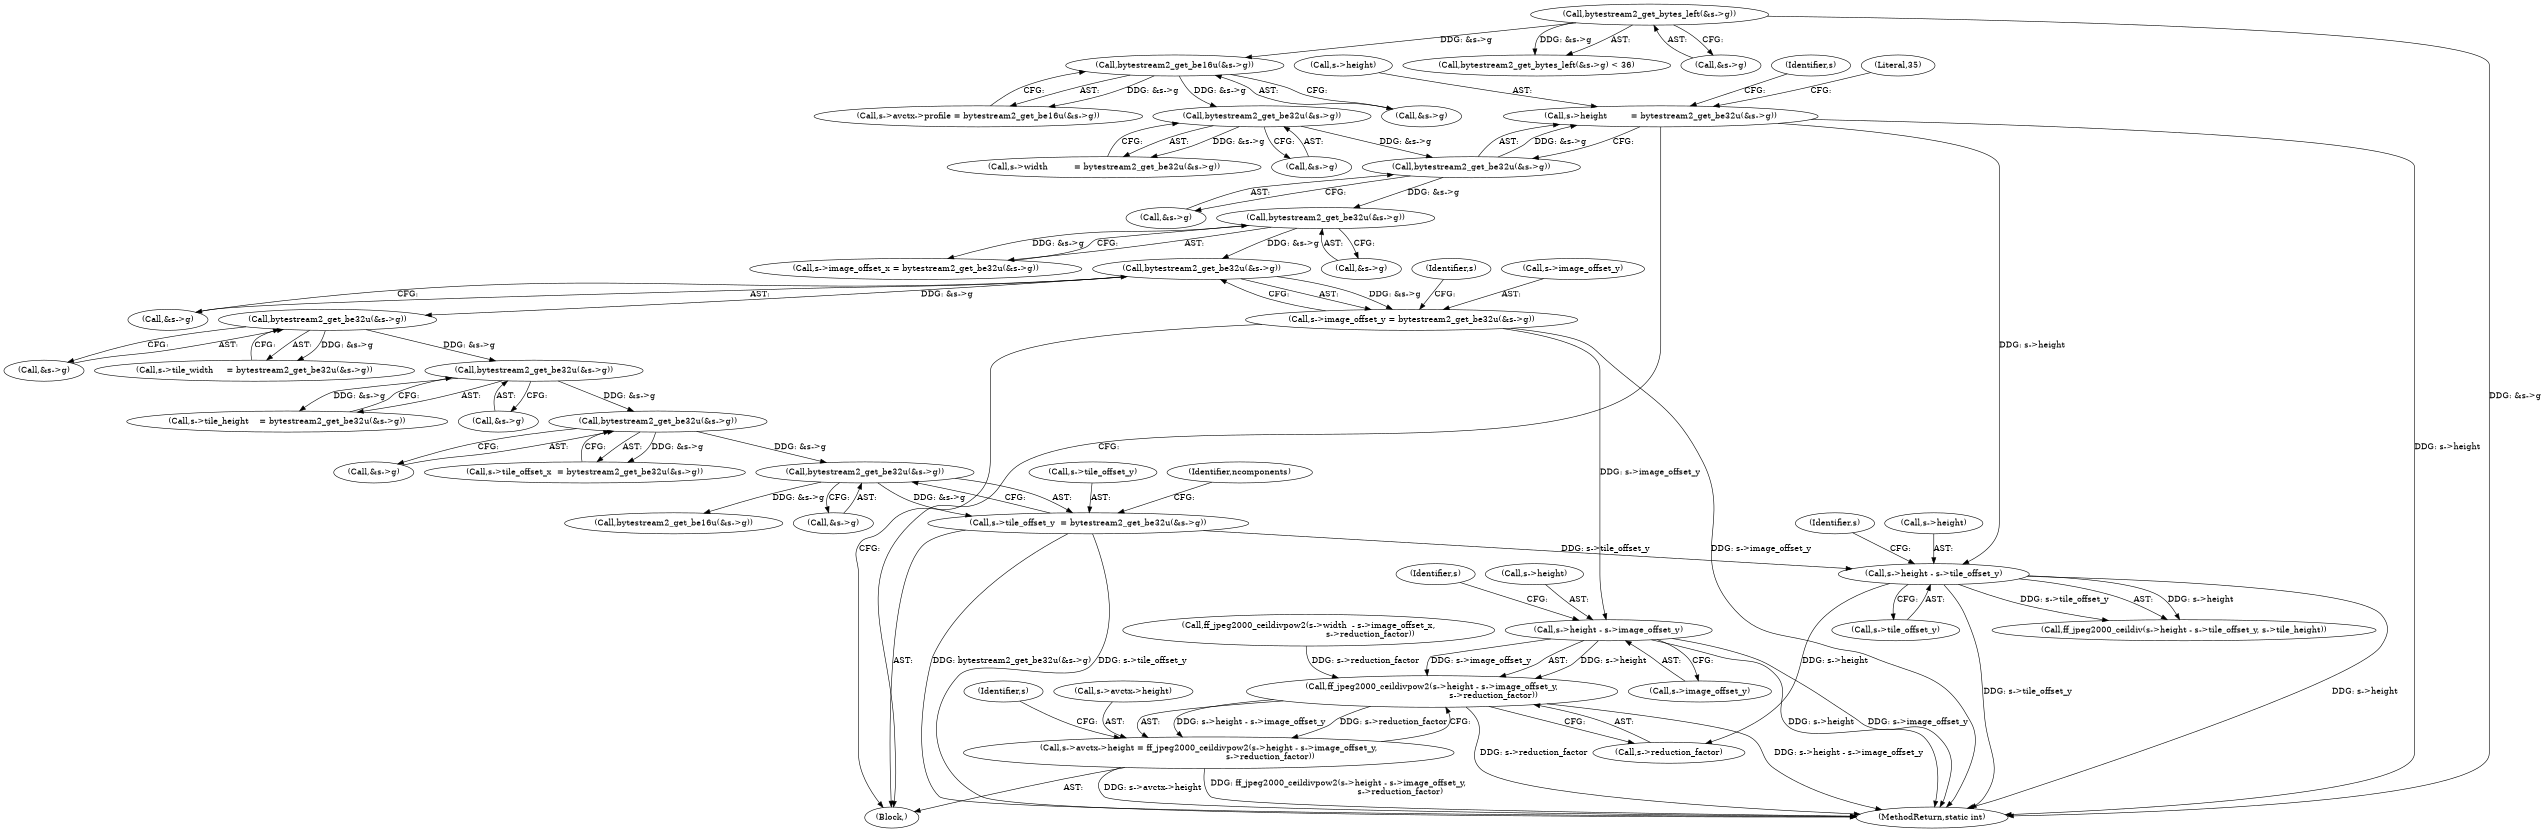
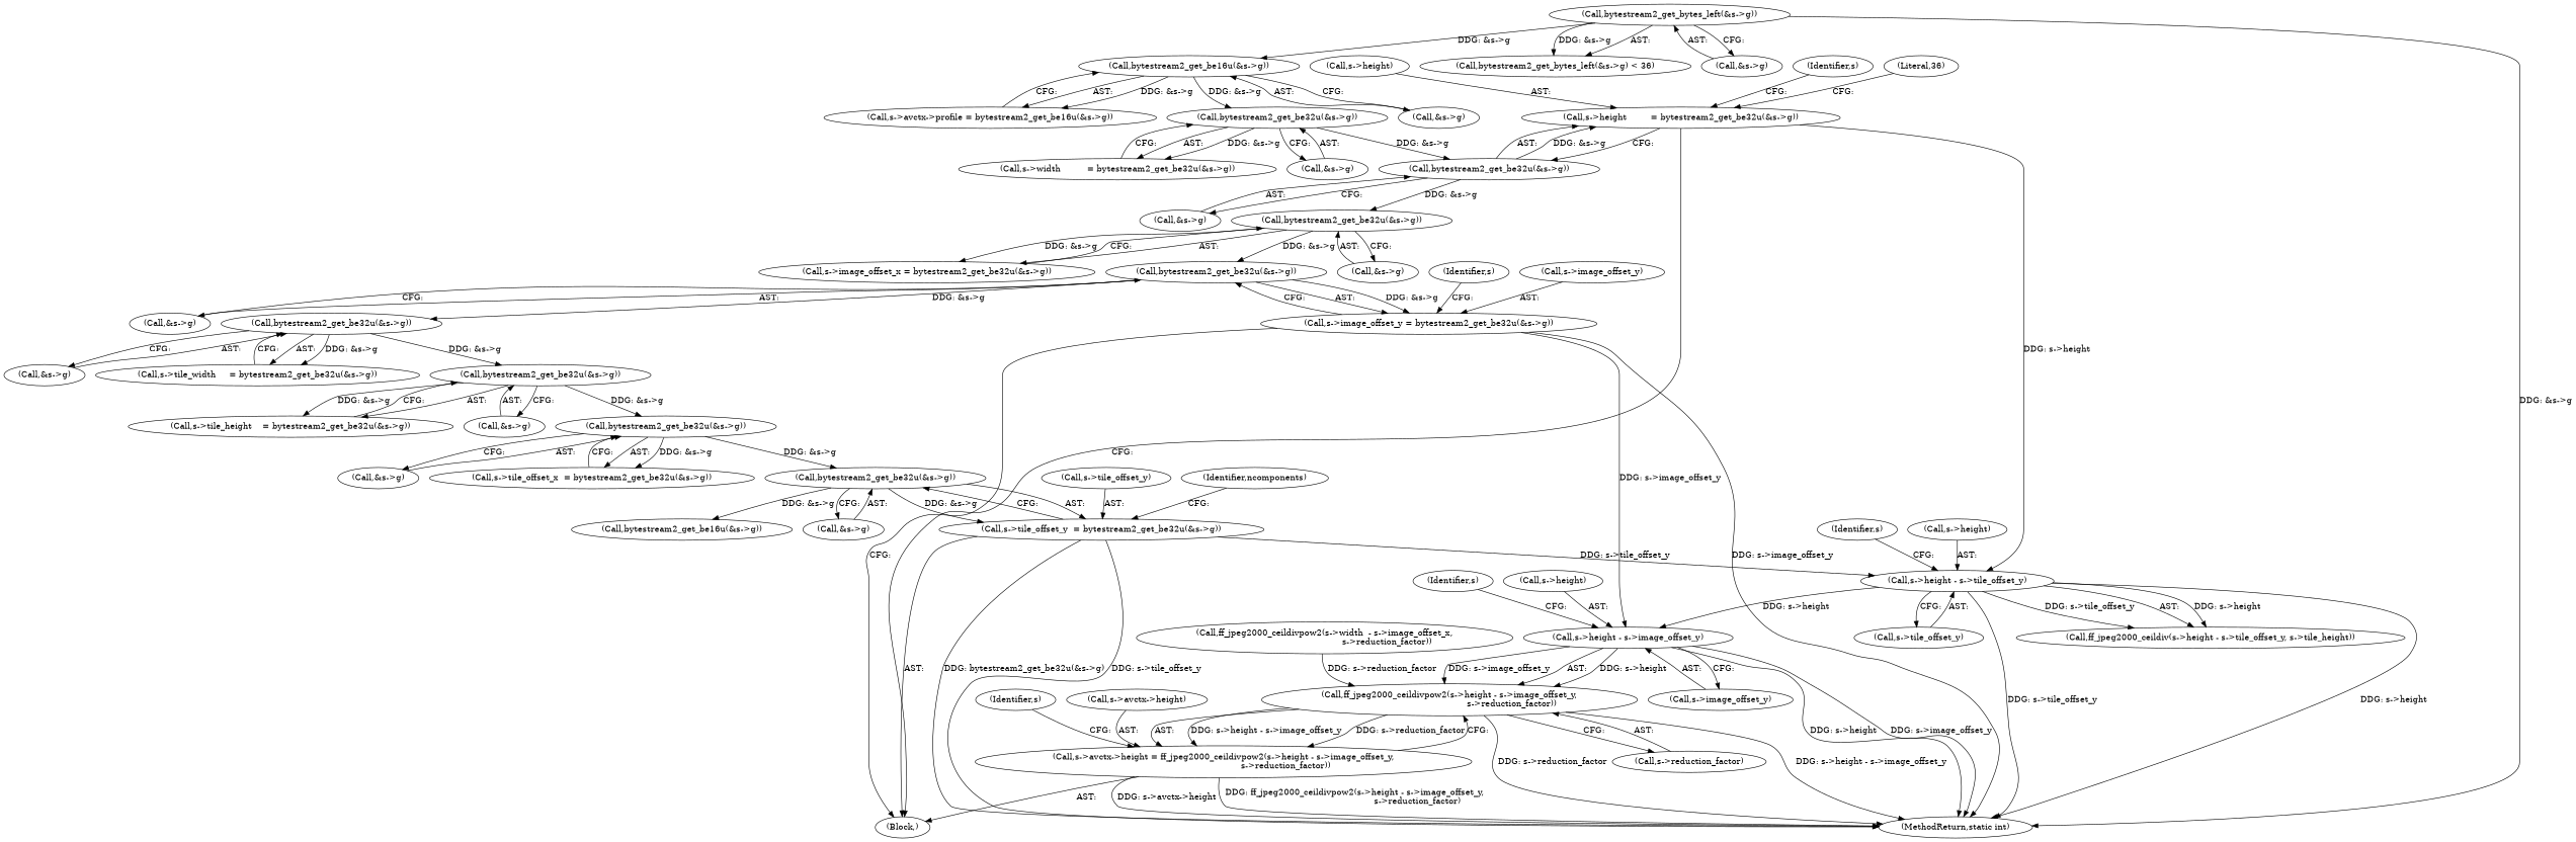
  digraph {
    n1 [label="(Call,s->height - s->image_offset_y)"]
    n2 [label="(Call,ff_jpeg2000_ceildivpow2(s->height - s->image_offset_y,\n                                               s->reduction_factor))"]
    n3 [label="(Call,s->image_offset_y)"]
    n4 [label="(MethodReturn,static int)"]
    n5 [label="(Call,s->avctx->height = ff_jpeg2000_ceildivpow2(s->height - s->image_offset_y,\n                                               s->reduction_factor))"]
    n6 [label="(Call,s->reduction_factor)"]
    n7 [label="(Call,s->height - s->tile_offset_y)"]
    n8 [label="(Call,s->tile_offset_y)"]
    n9 [label="(Call,ff_jpeg2000_ceildiv(s->height - s->tile_offset_y, s->tile_height))"]
    n10 [label="(Call,s->height         = bytestream2_get_be32u(&s->g))"]
    n11 [label="(Call,bytestream2_get_be32u(&s->g))"]
    n12 [label="(Block,)"]
    n13 [label="(Call,bytestream2_get_be32u(&s->g))"]
    n14 [label="(Call,&s->g)"]
    n15 [label="(Call,bytestream2_get_be32u(&s->g))"]
    n16 [label="(Call,s->image_offset_x = bytestream2_get_be32u(&s->g))"]
    n17 [label="(Call,&s->g)"]
    n18 [label="(Call,bytestream2_get_be32u(&s->g))"]
    n19 [label="(Call,&s->g)"]
    n20 [label="(Call,s->width          = bytestream2_get_be32u(&s->g))"]
    n21 [label="(Call,bytestream2_get_be16u(&s->g))"]
    n22 [label="(Call,s->avctx->profile = bytestream2_get_be16u(&s->g))"]
    n23 [label="(Call,&s->g)"]
    n24 [label="(Call,bytestream2_get_bytes_left(&s->g))"]
    n25 [label="(Call,bytestream2_get_bytes_left(&s->g) < 36)"]
    n26 [label="(Call,&s->g)"]
    n27 [label="(Call,s->tile_offset_y  = bytestream2_get_be32u(&s->g))"]
    n28 [label="(Call,bytestream2_get_be32u(&s->g))"]
    n29 [label="(Call,bytestream2_get_be16u(&s->g))"]
    n30 [label="(Call,&s->g)"]
    n31 [label="(Call,bytestream2_get_be32u(&s->g))"]
    n32 [label="(Call,s->tile_offset_x  = bytestream2_get_be32u(&s->g))"]
    n33 [label="(Call,&s->g)"]
    n34 [label="(Call,bytestream2_get_be32u(&s->g))"]
    n35 [label="(Call,&s->g)"]
    n36 [label="(Call,s->tile_height    = bytestream2_get_be32u(&s->g))"]
    n37 [label="(Call,bytestream2_get_be32u(&s->g))"]
    n38 [label="(Call,s->tile_width     = bytestream2_get_be32u(&s->g))"]
    n39 [label="(Call,&s->g)"]
    n40 [label="(Call,s->image_offset_y = bytestream2_get_be32u(&s->g))"]
    n41 [label="(Call,&s->g)"]
    n42 [label="(Identifier,s)"]
    n43 [label="(Call,s->height)"]
    n44 [label="(Identifier,s)"]
    n45 [label="(Identifier,ncomponents)"]
-   n46 [label="(Literal,35)"]
+   n46 [label="(Literal,36)"]
    n47 [label="(Call,s->height)"]
    n48 [label="(Call,s->tile_offset_y)"]
    n49 [label="(Call,s->image_offset_y)"]
    n50 [label="(Call,s->height)"]
    n51 [label="(Call,ff_jpeg2000_ceildivpow2(s->width  - s->image_offset_x,\n                                               s->reduction_factor))"]
    n52 [label="(Identifier,s)"]
    n53 [label="(Call,s->avctx->height)"]
    n54 [label="(Identifier,s)"]
    n55 [label="(Identifier,s)"]
    n1 -> n2 [label="AST: "]
    n1 -> n2 [label="DDG: s->height"]
    n1 -> n2 [label="DDG: s->image_offset_y"]
    n1 -> n3 [label="CFG: "]
    n1 -> n4 [label="DDG: s->height"]
    n1 -> n4 [label="DDG: s->image_offset_y"]
    n2 -> n4 [label="DDG: s->reduction_factor"]
    n2 -> n4 [label="DDG: s->height - s->image_offset_y"]
    n2 -> n5 [label="AST: "]
    n2 -> n5 [label="DDG: s->height - s->image_offset_y"]
    n2 -> n5 [label="DDG: s->reduction_factor"]
    n2 -> n6 [label="CFG: "]
    n3 -> n1 [label="AST: "]
    n5 -> n2 [label="CFG: "]
    n5 -> n4 [label="DDG: ff_jpeg2000_ceildivpow2(s->height - s->image_offset_y,\n                                               s->reduction_factor)"]
    n5 -> n4 [label="DDG: s->avctx->height"]
    n5 -> n12 [label="AST: "]
    n6 -> n2 [label="AST: "]
-   n7 -> n6 [label="DDG: s->height"]
+   n7 -> n1 [label="DDG: s->height"]
    n7 -> n4 [label="DDG: s->height"]
    n7 -> n4 [label="DDG: s->tile_offset_y"]
    n7 -> n8 [label="CFG: "]
    n7 -> n9 [label="AST: "]
    n7 -> n9 [label="DDG: s->height"]
    n7 -> n9 [label="DDG: s->tile_offset_y"]
    n8 -> n7 [label="AST: "]
-   n10 -> n4 [label="DDG: s->height"]
    n10 -> n7 [label="DDG: s->height"]
    n10 -> n11 [label="CFG: "]
    n10 -> n12 [label="CFG: "]
    n11 -> n10 [label="AST: "]
    n11 -> n10 [label="DDG: &s->g"]
    n11 -> n13 [label="DDG: &s->g"]
    n11 -> n14 [label="CFG: "]
    n13 -> n15 [label="DDG: &s->g"]
    n13 -> n16 [label="AST: "]
    n13 -> n16 [label="DDG: &s->g"]
    n13 -> n17 [label="CFG: "]
    n14 -> n11 [label="AST: "]
    n15 -> n37 [label="DDG: &s->g"]
    n15 -> n40 [label="AST: "]
    n15 -> n40 [label="DDG: &s->g"]
    n15 -> n41 [label="CFG: "]
    n16 -> n13 [label="CFG: "]
    n17 -> n13 [label="AST: "]
    n18 -> n11 [label="DDG: &s->g"]
    n18 -> n19 [label="CFG: "]
    n18 -> n20 [label="AST: "]
    n18 -> n20 [label="DDG: &s->g"]
    n19 -> n18 [label="AST: "]
    n20 -> n18 [label="CFG: "]
    n21 -> n18 [label="DDG: &s->g"]
    n21 -> n22 [label="AST: "]
    n21 -> n22 [label="DDG: &s->g"]
    n21 -> n23 [label="CFG: "]
    n22 -> n21 [label="CFG: "]
    n23 -> n21 [label="AST: "]
    n24 -> n4 [label="DDG: &s->g"]
    n24 -> n21 [label="DDG: &s->g"]
    n24 -> n25 [label="AST: "]
    n24 -> n25 [label="DDG: &s->g"]
    n24 -> n26 [label="CFG: "]
    n26 -> n24 [label="AST: "]
    n27 -> n4 [label="DDG: bytestream2_get_be32u(&s->g)"]
    n27 -> n4 [label="DDG: s->tile_offset_y"]
    n27 -> n7 [label="DDG: s->tile_offset_y"]
    n27 -> n12 [label="AST: "]
    n27 -> n28 [label="CFG: "]
    n28 -> n27 [label="AST: "]
    n28 -> n27 [label="DDG: &s->g"]
    n28 -> n29 [label="DDG: &s->g"]
    n28 -> n30 [label="CFG: "]
    n30 -> n28 [label="AST: "]
    n31 -> n28 [label="DDG: &s->g"]
    n31 -> n32 [label="AST: "]
    n31 -> n32 [label="DDG: &s->g"]
    n31 -> n33 [label="CFG: "]
    n32 -> n31 [label="CFG: "]
    n33 -> n31 [label="AST: "]
    n34 -> n31 [label="DDG: &s->g"]
    n34 -> n35 [label="CFG: "]
    n34 -> n36 [label="AST: "]
    n34 -> n36 [label="DDG: &s->g"]
    n35 -> n34 [label="AST: "]
    n36 -> n34 [label="CFG: "]
    n37 -> n34 [label="DDG: &s->g"]
    n37 -> n38 [label="AST: "]
    n37 -> n38 [label="DDG: &s->g"]
    n37 -> n39 [label="CFG: "]
    n38 -> n37 [label="CFG: "]
    n39 -> n37 [label="AST: "]
    n40 -> n1 [label="DDG: s->image_offset_y"]
    n40 -> n4 [label="DDG: s->image_offset_y"]
    n40 -> n12 [label="CFG: "]
    n40 -> n15 [label="CFG: "]
    n41 -> n15 [label="AST: "]
    n42 -> n40 [label="CFG: "]
    n43 -> n7 [label="AST: "]
    n44 -> n5 [label="CFG: "]
    n45 -> n27 [label="CFG: "]
    n46 -> n10 [label="CFG: "]
    n47 -> n10 [label="AST: "]
    n48 -> n27 [label="AST: "]
    n49 -> n40 [label="AST: "]
    n50 -> n1 [label="AST: "]
    n51 -> n2 [label="DDG: s->reduction_factor"]
    n52 -> n7 [label="CFG: "]
    n53 -> n5 [label="AST: "]
    n54 -> n1 [label="CFG: "]
    n55 -> n10 [label="CFG: "]
  }
